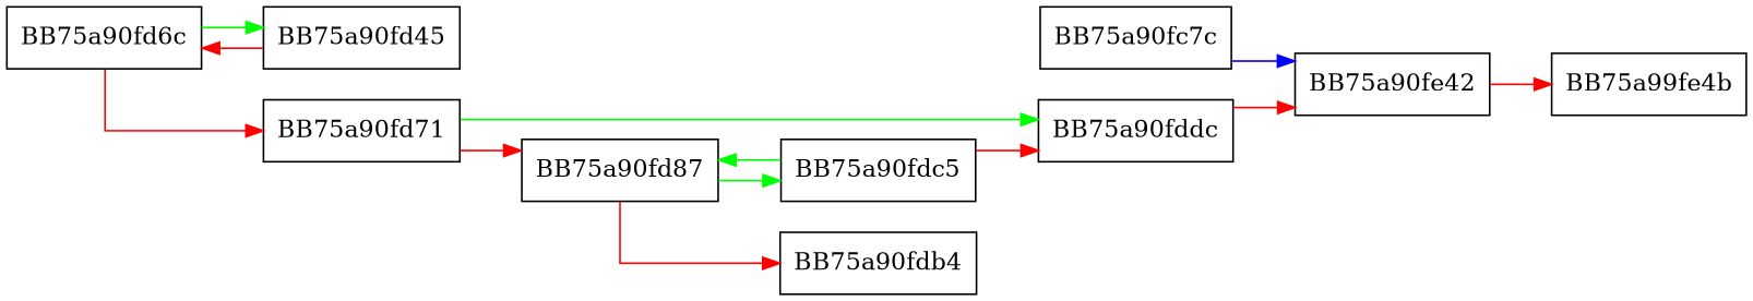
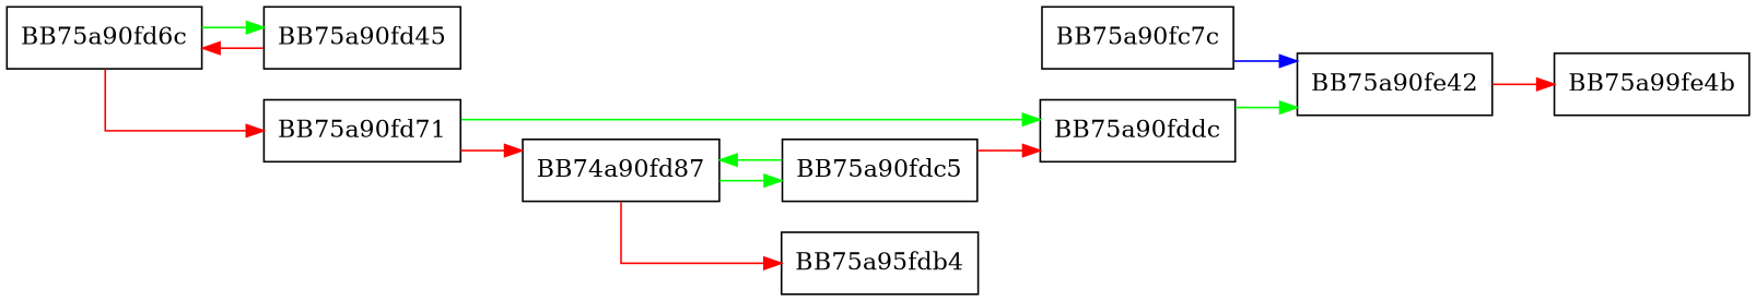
  digraph {
    rankdir=LR
    splines=ortho
    node [shape=box]
    edge [color=red]
    BB75a90fc7c
    BB75a90fe42
    n3 [label=BB75a99fe4b]
    n4 [label=BB75a90fd45]
    BB75a90fd6c
    BB75a90fd71
    BB75a90fddc
-   BB75a90fd87
+   BB75a90fd87 [label=BB74a90fd87]
    BB75a90fdc5
-   BB75a90fdb4
+   BB75a90fdb4 [label=BB75a95fdb4]
    BB75a90fc7c -> BB75a90fe42 [color=blue]
    BB75a90fe42 -> n3
    n4 -> BB75a90fd6c
    BB75a90fd6c -> n4 [color=green]
    BB75a90fd6c -> BB75a90fd71
    BB75a90fd71 -> BB75a90fddc [color=green]
    BB75a90fd71 -> BB75a90fd87
-   BB75a90fddc -> BB75a90fe42
+   BB75a90fddc -> BB75a90fe42 [color=green]
    BB75a90fd87 -> BB75a90fdc5 [color=green]
    BB75a90fd87 -> BB75a90fdb4
    BB75a90fdc5 -> BB75a90fddc
    BB75a90fdc5 -> BB75a90fd87 [color=green]
  }
